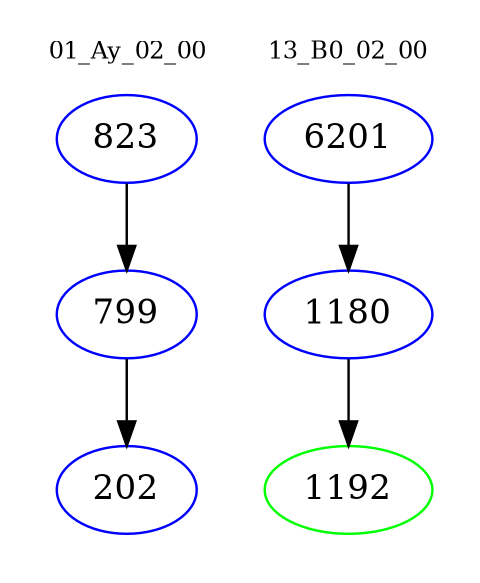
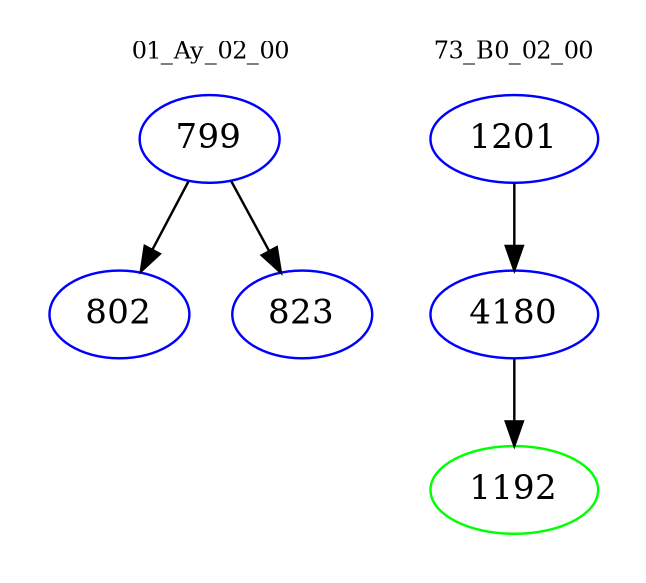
  digraph {
    node [color=blue]
    edge [color=black]
-   n1 [label=202]
+   n1 [label=802]
    n2 [label=799]
    n3 [label=823]
-   n4 [label=6201]
-   n5 [label=1180]
+   n4 [label=1201]
+   n5 [label=4180]
    n6 [color=green label=1192]
    subgraph cluster_1 {
      color=white
      fontsize=10
      label="01_Ay_02_00"
      n1
      n2
      n3
    }
    subgraph cluster_2 {
      color=white
      fontsize=10
-     label="13_B0_02_00"
+     label="73_B0_02_00"
      n4
      n5
      n6
    }
    n2 -> n1
-   n3 -> n2
+   n2 -> n3
    n4 -> n5
    n5 -> n6
  }
